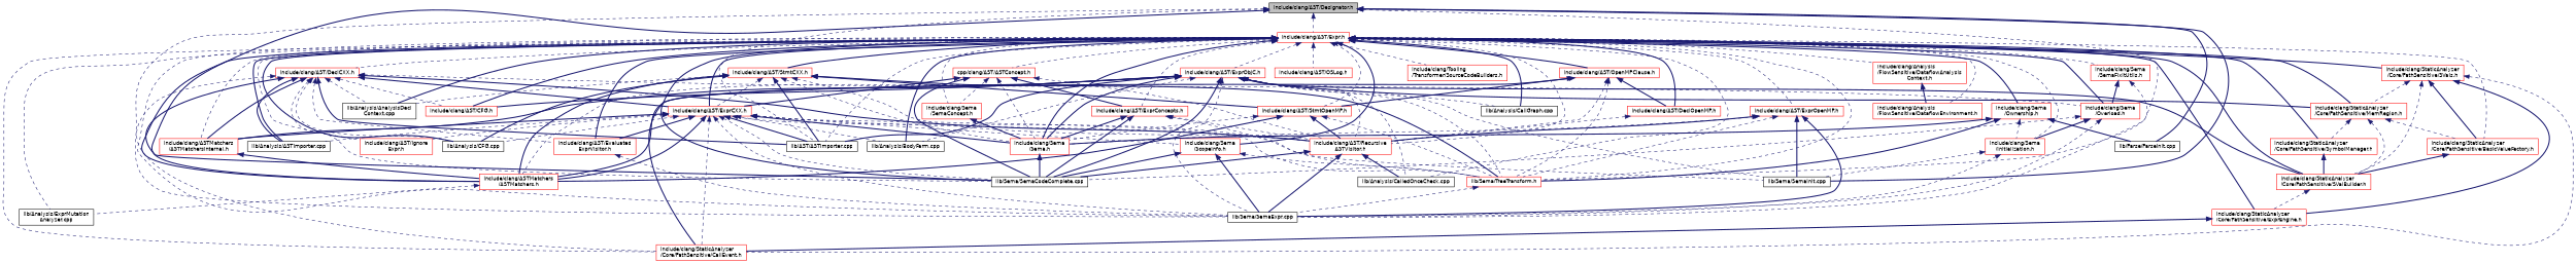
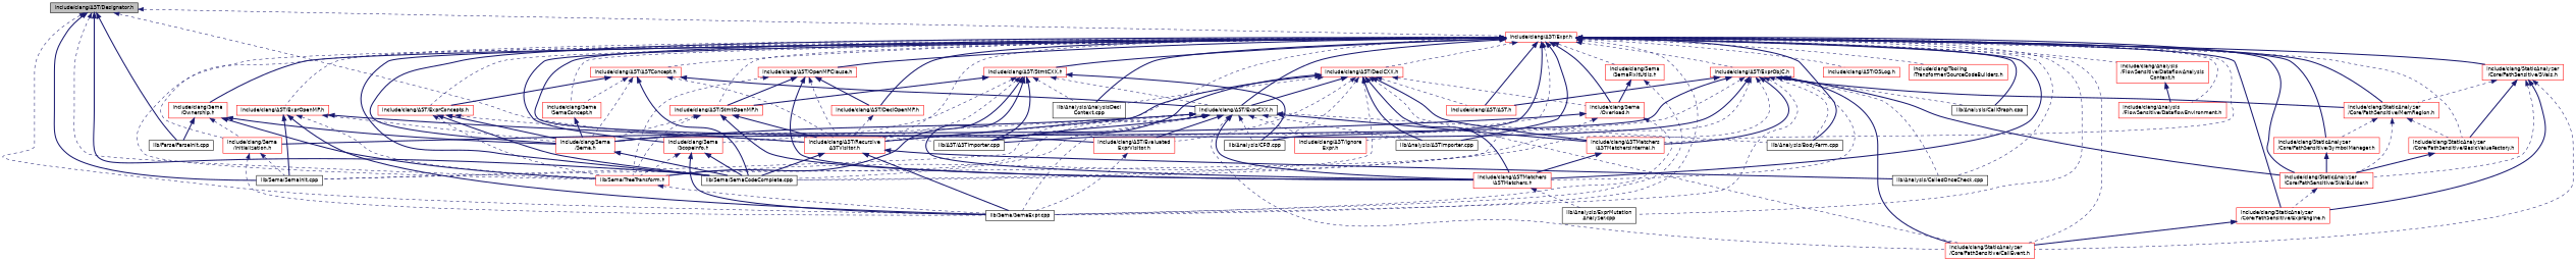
  digraph {
    node [color=red fontname=Helvetica fontsize=10 shape=record]
    edge [color=midnightblue dir=back fontname=Helvetica fontsize=10 labelfontname=Helvetica labelfontsize=10 style=dashed]
    n1 [color=black fillcolor=grey75 fontcolor=black height=0.2 label="include/clang/AST/Designator.h" style=filled width=0.4]
    n2 [height=0.2 label="include/clang/AST/Expr.h" width=0.4]
    n3 [color=black height=0.2 label="lib/Sema/SemaCodeComplete.cpp" width=0.4]
    n4 [color=black height=0.2 label="lib/Sema/SemaExpr.cpp" width=0.4]
    n5 [height=0.2 label="lib/Sema/TreeTransform.h" width=0.4]
    n6 [color=black height=0.2 label="lib/AST/ASTImporter.cpp" width=0.4]
    n7 [color=black height=0.2 label="lib/Sema/SemaInit.cpp" width=0.4]
    n8 [color=black height=0.2 label="lib/Parse/ParseInit.cpp" width=0.4]
    n9 [height=0.2 label="include/clang/Analysis\l/FlowSensitive/DataflowAnalysis\lContext.h" width=0.4]
    n10 [height=0.2 label="include/clang/Analysis\l/FlowSensitive/DataflowEnvironment.h" width=0.4]
-   n11 [height=0.2 label="include/clang/AST/CFG.h" width=0.4]
-   n12 [height=0.2 label="cpp/clang/AST/ASTConcept.h" width=0.4]
+   n11 [height=0.2 label="include/clang/AST/AST.h" width=0.4]
+   n12 [height=0.2 label="include/clang/AST/ASTConcept.h" width=0.4]
    n13 [height=0.2 label="include/clang/AST/ExprConcepts.h" width=0.4]
    n14 [height=0.2 label="include/clang/AST/Recursive\lASTVisitor.h" width=0.4]
    n15 [color=black height=0.2 label="lib/Analysis/CalledOnceCheck.cpp" width=0.4]
    n16 [height=0.2 label="include/clang/Sema\l/Sema.h" width=0.4]
-   n17 [height=0.2 label="include/clang/AST/ExprCXX.h" width=0.4]
+   n17 [color=black height=0.2 label="include/clang/AST/ExprCXX.h" width=0.4]
    n18 [height=0.2 label="include/clang/AST/Evaluated\lExprVisitor.h" width=0.4]
    n19 [height=0.2 label="include/clang/AST/Ignore\lExpr.h" width=0.4]
    n20 [height=0.2 label="include/clang/ASTMatchers\l/ASTMatchers.h" width=0.4]
    n21 [color=black height=0.2 label="lib/Analysis/ExprMutation\lAnalyzer.cpp" width=0.4]
    n22 [height=0.2 label="include/clang/ASTMatchers\l/ASTMatchersInternal.h" width=0.4]
    n23 [height=0.2 label="include/clang/Sema\l/ScopeInfo.h" width=0.4]
    n24 [height=0.2 label="include/clang/StaticAnalyzer\l/Core/PathSensitive/CallEvent.h" width=0.4]
    n25 [color=black height=0.2 label="lib/Analysis/BodyFarm.cpp" width=0.4]
    n26 [color=black height=0.2 label="lib/Analysis/CFG.cpp" width=0.4]
    n27 [color=black height=0.2 label="lib/Analysis/ASTImporter.cpp" width=0.4]
    n28 [height=0.2 label="include/clang/Sema\l/SemaConcept.h" width=0.4]
    n29 [height=0.2 label="include/clang/AST/DeclCXX.h" width=0.4]
    n30 [height=0.2 label="include/clang/Sema\l/Overload.h" width=0.4]
    n31 [height=0.2 label="include/clang/Sema\l/Initialization.h" width=0.4]
    n32 [color=black height=0.2 label="lib/Analysis/AnalysisDecl\lContext.cpp" width=0.4]
    n33 [height=0.2 label="include/clang/AST/DeclOpenMP.h" width=0.4]
    n34 [height=0.2 label="include/clang/AST/ExprObjC.h" width=0.4]
    n35 [height=0.2 label="include/clang/StaticAnalyzer\l/Core/PathSensitive/MemRegion.h" width=0.4]
    n36 [height=0.2 label="include/clang/StaticAnalyzer\l/Core/PathSensitive/BasicValueFactory.h" width=0.4]
    n37 [height=0.2 label="include/clang/StaticAnalyzer\l/Core/PathSensitive/SValBuilder.h" width=0.4]
    n38 [height=0.2 label="include/clang/StaticAnalyzer\l/Core/PathSensitive/ExprEngine.h" width=0.4]
    n39 [height=0.2 label="include/clang/StaticAnalyzer\l/Core/PathSensitive/SymbolManager.h" width=0.4]
    n40 [color=black height=0.2 label="lib/Analysis/CallGraph.cpp" width=0.4]
    n41 [height=0.2 label="include/clang/AST/ExprOpenMP.h" width=0.4]
    n42 [height=0.2 label="include/clang/AST/OpenMPClause.h" width=0.4]
    n43 [height=0.2 label="include/clang/AST/StmtOpenMP.h" width=0.4]
    n44 [height=0.2 label="include/clang/AST/OSLog.h" width=0.4]
    n45 [height=0.2 label="include/clang/AST/StmtCXX.h" width=0.4]
    n46 [height=0.2 label="include/clang/Sema\l/Ownership.h" width=0.4]
    n47 [height=0.2 label="include/clang/Sema\l/SemaFixItUtils.h" width=0.4]
    n48 [height=0.2 label="include/clang/StaticAnalyzer\l/Core/PathSensitive/SVals.h" width=0.4]
    n49 [height=0.2 label="include/clang/Tooling\l/Transformer/SourceCodeBuilders.h" width=0.4]
    n1 -> n2
    n1 -> n3 [style=bold]
    n1 -> n4
    n1 -> n5
    n1 -> n6
    n1 -> n7 [style=bold]
    n1 -> n8 [style=bold]
    n2 -> n3 [style=bold]
    n2 -> n4
    n2 -> n5
    n2 -> n6
    n2 -> n9
    n2 -> n10
    n2 -> n11 [style=bold]
    n2 -> n12
    n2 -> n13
    n2 -> n14
    n2 -> n15
    n2 -> n16 [style=bold]
    n2 -> n17 [style=bold]
    n2 -> n18 [style=bold]
    n2 -> n19
    n2 -> n20 [style=bold]
    n2 -> n21
    n2 -> n22
    n2 -> n23 [style=bold]
    n2 -> n24
    n2 -> n25 [style=bold]
    n2 -> n26 [style=bold]
    n2 -> n27 [style=bold]
    n2 -> n28
    n2 -> n29
    n2 -> n30 [style=bold]
    n2 -> n31
    n2 -> n32 [style=bold]
    n2 -> n33 [style=bold]
    n2 -> n34
    n2 -> n35 [style=bold]
    n2 -> n36
    n2 -> n37 [style=bold]
    n2 -> n38 [style=bold]
    n2 -> n39 [style=bold]
    n2 -> n40 [style=bold]
    n2 -> n41
    n2 -> n42 [style=bold]
    n2 -> n43
    n2 -> n44
    n2 -> n45 [style=bold]
    n2 -> n46 [style=bold]
    n2 -> n47
    n2 -> n48 [style=bold]
    n2 -> n49
    n5 -> n4
    n9 -> n10 [style=bold]
    n12 -> n3 [style=bold]
    n12 -> n13 [style=bold]
    n12 -> n14
    n12 -> n16
    n12 -> n17 [style=bold]
    n12 -> n28
    n13 -> n3 [style=bold]
    n13 -> n5
    n13 -> n14
    n13 -> n16 [style=bold]
    n14 -> n3 [style=bold]
    n14 -> n4 [style=bold]
    n14 -> n15 [style=bold]
    n16 -> n3 [style=bold]
    n17 -> n3
    n17 -> n4
    n17 -> n5
    n17 -> n6 [style=bold]
    n17 -> n7
    n17 -> n14
    n17 -> n16 [style=bold]
    n17 -> n18 [style=bold]
    n17 -> n19
    n17 -> n20 [style=bold]
    n17 -> n22 [style=bold]
    n17 -> n23
    n17 -> n24
    n17 -> n25
    n17 -> n26
    n17 -> n27
    n18 -> n4
    n20 -> n21
    n22 -> n20 [style=bold]
    n23 -> n3 [style=bold]
    n23 -> n4 [style=bold]
    n23 -> n5
    n28 -> n16 [style=bold]
    n29 -> n3
    n29 -> n6 [style=bold]
    n29 -> n11
    n29 -> n14 [style=bold]
    n29 -> n17 [style=bold]
    n29 -> n18
    n29 -> n20 [style=bold]
    n29 -> n22 [style=bold]
    n29 -> n24
    n29 -> n26
    n29 -> n27 [style=bold]
    n29 -> n30
    n29 -> n32
    n30 -> n3
    n30 -> n4
    n30 -> n31 [style=bold]
    n31 -> n4
    n31 -> n7
    n33 -> n14
-   n34 -> n3 [style=bold]
    n34 -> n4
    n34 -> n5
    n34 -> n6 [style=bold]
    n34 -> n7
    n34 -> n11 [style=bold]
    n34 -> n14
    n34 -> n15
    n34 -> n16 [style=bold]
    n34 -> n20
    n34 -> n22 [style=bold]
    n34 -> n24 [style=bold]
    n34 -> n25
    n34 -> n35 [style=bold]
    n34 -> n37 [style=bold]
    n34 -> n40
    n35 -> n36
    n35 -> n37
    n35 -> n39
    n36 -> n37 [style=bold]
    n37 -> n38
    n38 -> n24 [style=bold]
    n39 -> n37 [style=bold]
    n41 -> n4 [style=bold]
    n41 -> n5
    n41 -> n7 [style=bold]
    n41 -> n14 [style=bold]
    n41 -> n16
    n42 -> n5
    n42 -> n14
    n42 -> n20 [style=bold]
    n42 -> n33 [style=bold]
    n42 -> n43 [style=bold]
    n43 -> n5
    n43 -> n14 [style=bold]
    n43 -> n16
    n43 -> n20 [style=bold]
    n45 -> n5 [style=bold]
    n45 -> n6 [style=bold]
    n45 -> n14
    n45 -> n16
    n45 -> n17
    n45 -> n20 [style=bold]
    n45 -> n26 [style=bold]
    n45 -> n32
    n45 -> n43 [style=bold]
    n46 -> n5 [style=bold]
    n46 -> n8 [style=bold]
    n46 -> n16 [style=bold]
    n46 -> n31
    n47 -> n4
    n47 -> n30 [style=bold]
    n48 -> n24
    n48 -> n35
    n48 -> n36 [style=bold]
    n48 -> n37
    n48 -> n38 [style=bold]
  }
